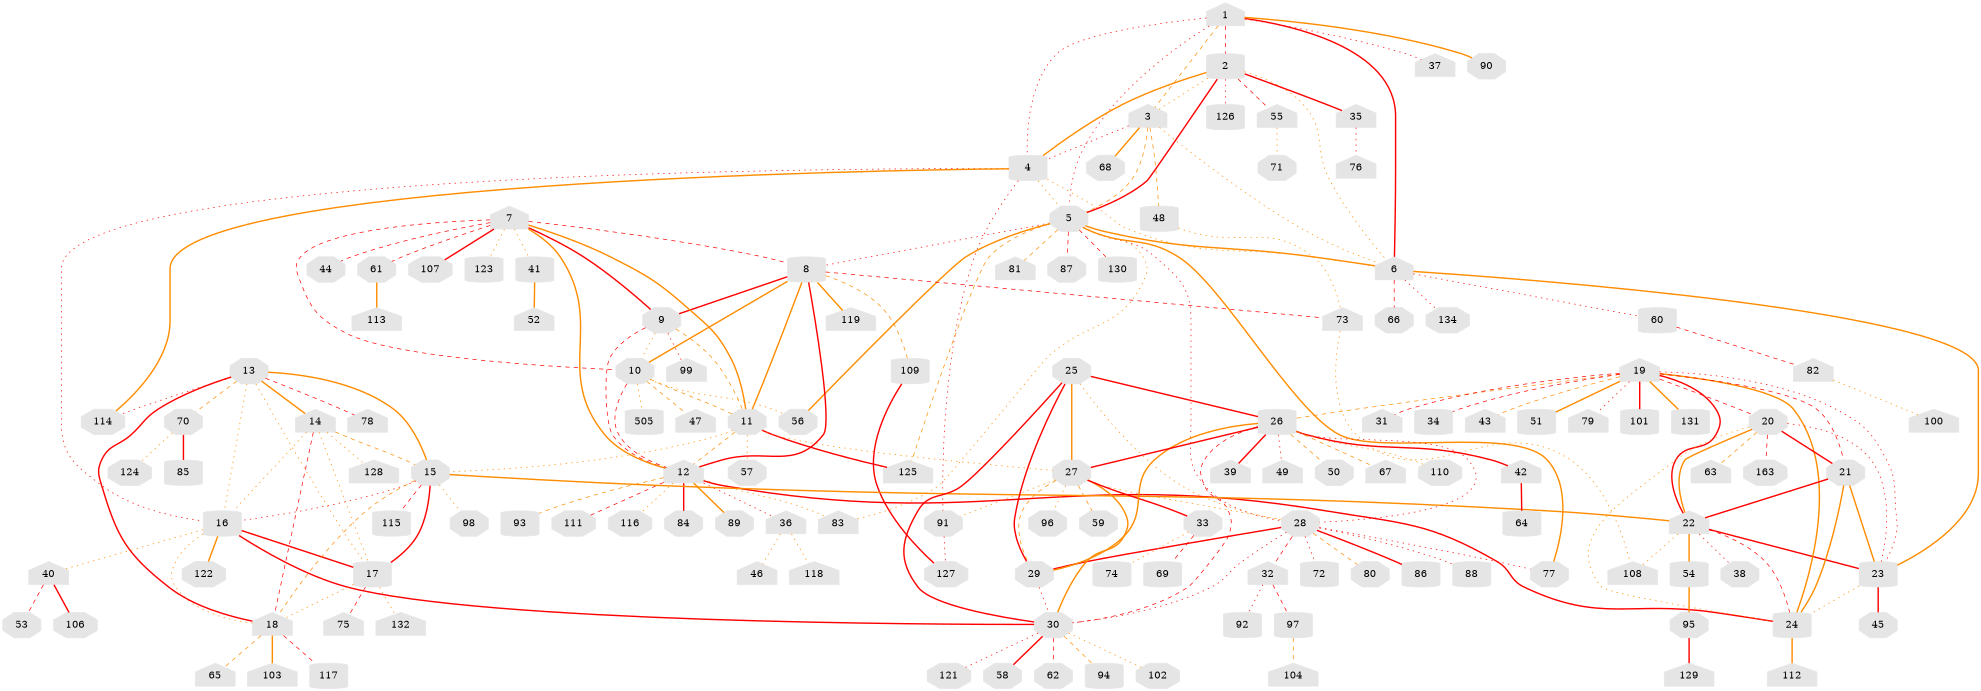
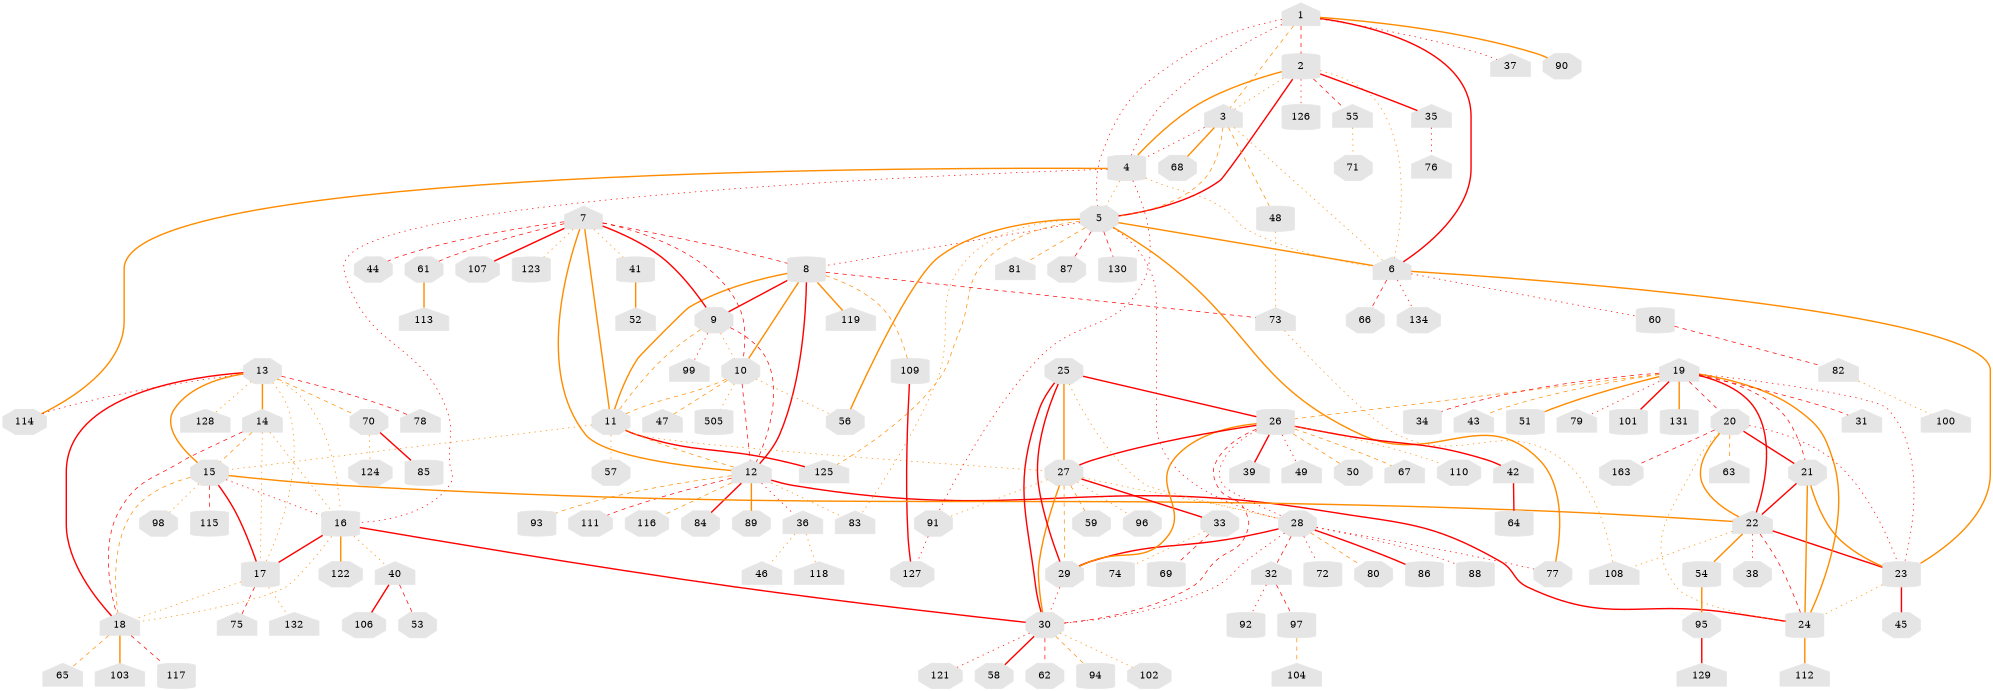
  graph {
    node [color=gray90 shape=octagon style=filled]
    edge [color=darkorange style=dotted]
    1 [shape=house]
    2 [shape=cylinder]
    3 [shape=house]
    4 [shape=cylinder]
    5
    6 [shape=house]
    37 [shape=house]
    90
    35 [shape=house]
    55 [shape=house]
    126 [shape=cylinder]
    48 [shape=cylinder]
    68
    16 [shape=cylinder]
    91
    114
    8 [shape=cylinder]
    28
    56
    77
    81 [shape=house]
    83 [shape=house]
    87
    125 [shape=house]
    130 [shape=cylinder]
    23 [shape=cylinder]
    60 [shape=cylinder]
    66
    134
    76 [shape=house]
    71
    73 [shape=house]
    17 [shape=cylinder]
    18 [shape=house]
    30
    40 [shape=house]
    122
    127
    9
    10
    11
    12 [shape=house]
    109 [shape=cylinder]
    119 [shape=house]
    29
    32 [shape=house]
    72 [shape=cylinder]
    80
    86 [shape=cylinder]
    88 [shape=cylinder]
    24 [shape=cylinder]
    45
    82 [shape=house]
    7 [shape=house]
    41 [shape=cylinder]
    44
    61
    107
    123 [shape=cylinder]
    99 [shape=house]
    47 [shape=house]
    n62 [label=505 shape=cylinder]
    15
    27
    57
    36 [shape=house]
    84
    89
    93 [shape=cylinder]
    111
    116
    52 [shape=house]
    113 [shape=house]
    108 [shape=house]
    22 [shape=house]
    98
    115 [shape=cylinder]
    33
    59
    96
    112 [shape=house]
    46 [shape=house]
    118 [shape=house]
    13
    14 [shape=house]
    70
    78 [shape=house]
    128 [shape=house]
    75 [shape=house]
    132 [shape=house]
    65 [shape=house]
    103 [shape=house]
    117 [shape=cylinder]
    85 [shape=cylinder]
    124
    38
    54 [shape=cylinder]
    58
    62
    94 [shape=cylinder]
    102
    121
    53
    106
    19 [shape=house]
    20
    21
    26 [shape=cylinder]
    31 [shape=house]
    34 [shape=cylinder]
    43 [shape=house]
    51 [shape=cylinder]
    79 [shape=house]
    101 [shape=cylinder]
    131 [shape=cylinder]
    63 [shape=house]
    n117 [label=163]
    39 [shape=house]
    42 [shape=house]
    49 [shape=house]
    50
    67 [shape=house]
    110
    95
    25
    64 [shape=cylinder]
    69 [shape=cylinder]
    74 [shape=cylinder]
    92 [shape=cylinder]
    97 [shape=cylinder]
    104 [shape=house]
    129 [shape=house]
    100 [shape=house]
    1 -- 2 [color=red style=dashed]
    1 -- 3 [style=dashed]
    1 -- 4 [color=red]
    1 -- 5 [color=red]
    1 -- 6 [color=red style=bold]
    1 -- 37 [color=red]
    1 -- 90 [style=bold]
    2 -- 3
    2 -- 4 [style=bold]
    2 -- 5 [color=red style=bold]
    2 -- 6
    2 -- 35 [color=red style=bold]
    2 -- 55 [color=red style=dashed]
    2 -- 126 [color=red]
    3 -- 4 [color=red]
    3 -- 5 [style=dashed]
    3 -- 6
    3 -- 48 [style=dashed]
    3 -- 68 [style=bold]
    4 -- 5
    4 -- 6
    4 -- 16 [color=red]
    4 -- 91 [color=red]
    4 -- 114 [style=bold]
    5 -- 6 [style=bold]
    5 -- 8 [color=red]
    5 -- 28 [color=red]
    5 -- 56 [style=bold]
    5 -- 77 [style=bold]
    5 -- 81 [style=dashed]
    5 -- 83
    5 -- 87 [color=red style=dashed]
    5 -- 125 [style=dashed]
    5 -- 130 [color=red style=dashed]
    6 -- 23 [style=bold]
    6 -- 60 [color=red]
    6 -- 66 [color=red style=dashed]
    6 -- 134 [color=red]
    35 -- 76 [color=red]
    55 -- 71
    48 -- 73
    16 -- 17 [color=red style=bold]
    16 -- 18
    16 -- 30 [color=red style=bold]
    16 -- 40
    16 -- 122 [style=bold]
    91 -- 127 [color=red]
    8 -- 73 [color=red style=dashed]
    8 -- 9 [color=red style=bold]
    8 -- 10 [style=bold]
    8 -- 11 [style=bold]
    8 -- 12 [color=red style=bold]
    8 -- 109 [style=dashed]
    8 -- 119 [style=bold]
    28 -- 77 [color=red]
    28 -- 30 [color=red]
    28 -- 29 [color=red style=bold]
    28 -- 32 [color=red style=dashed]
    28 -- 72 [color=red]
    28 -- 80 [style=dashed]
    28 -- 86 [color=red style=bold]
    28 -- 88 [color=red]
    23 -- 24
    23 -- 45 [color=red style=bold]
    60 -- 82 [color=red style=dashed]
    73 -- 108
    17 -- 18
    17 -- 75 [color=red style=dashed]
    17 -- 132
    18 -- 65 [style=dashed]
    18 -- 103 [style=bold]
    18 -- 117 [color=red style=dashed]
    30 -- 58 [color=red style=bold]
    30 -- 62 [color=red style=dashed]
    30 -- 94 [style=dashed]
    30 -- 102
    30 -- 121 [color=red]
    40 -- 53 [color=red style=dashed]
    40 -- 106 [color=red style=bold]
    9 -- 10
    9 -- 11 [style=dashed]
    9 -- 12 [color=red style=dashed]
    9 -- 99 [color=red]
    10 -- 56
    10 -- 11 [style=dashed]
    10 -- 12 [color=red style=dashed]
    10 -- 47 [style=dashed]
    10 -- n62
    11 -- 125 [color=red style=bold]
    11 -- 12 [style=dashed]
    11 -- 15
    11 -- 27
    11 -- 57
    12 -- 83
    12 -- 24 [color=red style=bold]
    12 -- 36 [color=red]
    12 -- 84 [color=red style=bold]
    12 -- 89 [style=bold]
    12 -- 93 [style=dashed]
    12 -- 111 [color=red style=dashed]
-   12 -- 116
+   12 -- 116 [style=dashed]
    109 -- 127 [color=red style=bold]
    29 -- 30 [color=red]
    32 -- 92 [color=red]
    32 -- 97 [color=red style=dashed]
    24 -- 112 [style=bold]
    82 -- 100
    7 -- 8 [color=red style=dashed]
    7 -- 9 [color=red style=bold]
    7 -- 10 [color=red style=dashed]
    7 -- 11 [style=bold]
    7 -- 12 [style=bold]
    7 -- 41
    7 -- 44 [color=red style=dashed]
    7 -- 61 [color=red style=dashed]
    7 -- 107 [color=red style=bold]
    7 -- 123
    41 -- 52 [style=bold]
    61 -- 113 [style=bold]
    15 -- 16 [color=red]
    15 -- 17 [color=red style=bold]
    15 -- 18 [style=dashed]
    15 -- 22 [style=bold]
    15 -- 98
    15 -- 115 [color=red style=dashed]
    27 -- 91
    27 -- 28
    27 -- 30 [style=bold]
    27 -- 29 [style=dashed]
    27 -- 33 [color=red style=bold]
    27 -- 59 [style=dashed]
    27 -- 96
    36 -- 46
    36 -- 118
    22 -- 23 [color=red style=bold]
    22 -- 24 [color=red style=dashed]
    22 -- 108
    22 -- 38 [color=red]
    22 -- 54 [style=bold]
    33 -- 69 [color=red style=dashed]
    33 -- 74
    13 -- 16
    13 -- 114 [color=red]
    13 -- 17
    13 -- 18 [color=red style=bold]
    13 -- 15 [style=bold]
    13 -- 14 [style=bold]
    13 -- 70 [style=dashed]
    13 -- 78 [color=red style=dashed]
    14 -- 16
    14 -- 17
    14 -- 18 [color=red style=dashed]
    14 -- 15 [style=dashed]
-   14 -- 128
+   13 -- 128
    70 -- 85 [color=red style=bold]
    70 -- 124
    54 -- 95 [style=bold]
    19 -- 23 [color=red]
    19 -- 24 [style=bold]
    19 -- 22 [color=red style=bold]
    19 -- 20 [color=red style=dashed]
    19 -- 21 [color=red style=dashed]
    19 -- 26 [style=dashed]
    19 -- 31 [color=red style=dashed]
    19 -- 34 [color=red style=dashed]
    19 -- 43 [style=dashed]
    19 -- 51 [style=bold]
    19 -- 79 [color=red]
    19 -- 101 [color=red style=bold]
    19 -- 131 [style=bold]
    20 -- 23 [color=red]
    20 -- 24
    20 -- 22 [style=bold]
    20 -- 21 [color=red style=bold]
    20 -- 63 [style=dashed]
    20 -- n117 [color=red style=dashed]
    21 -- 23 [style=bold]
    21 -- 24 [style=bold]
    21 -- 22 [color=red style=bold]
    26 -- 28 [color=red]
    26 -- 30 [color=red style=dashed]
    26 -- 29 [style=bold]
    26 -- 27 [color=red style=bold]
    26 -- 39 [color=red style=bold]
    26 -- 42 [color=red style=bold]
    26 -- 49 [color=red]
    26 -- 50 [style=dashed]
    26 -- 67 [style=dashed]
    26 -- 110
    42 -- 64 [color=red style=bold]
    95 -- 129 [color=red style=bold]
    25 -- 28
    25 -- 30 [color=red style=bold]
    25 -- 29 [color=red style=bold]
    25 -- 27 [style=bold]
    25 -- 26 [color=red style=bold]
    97 -- 104 [style=dashed]
  }
